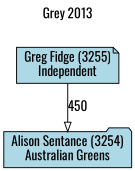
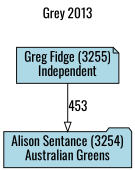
  digraph {
    label="Grey 2013"
    labelloc=t
    mclimit=10
    fontname=Oswald
    node [style=filled fillcolor=lightblue fontname=Oswald]
    n1 [label="Alison Sentance (3254)\nAustralian Greens" shape=folder]
    n2 [label="Greg Fidge (3255)\nIndependent" shape=note]
-   n2 -> n1 [label=450 arrowhead=onormal fontname=Oswald]
+   n2 -> n1 [label=453 arrowhead=onormal fontname=Oswald]
  }
